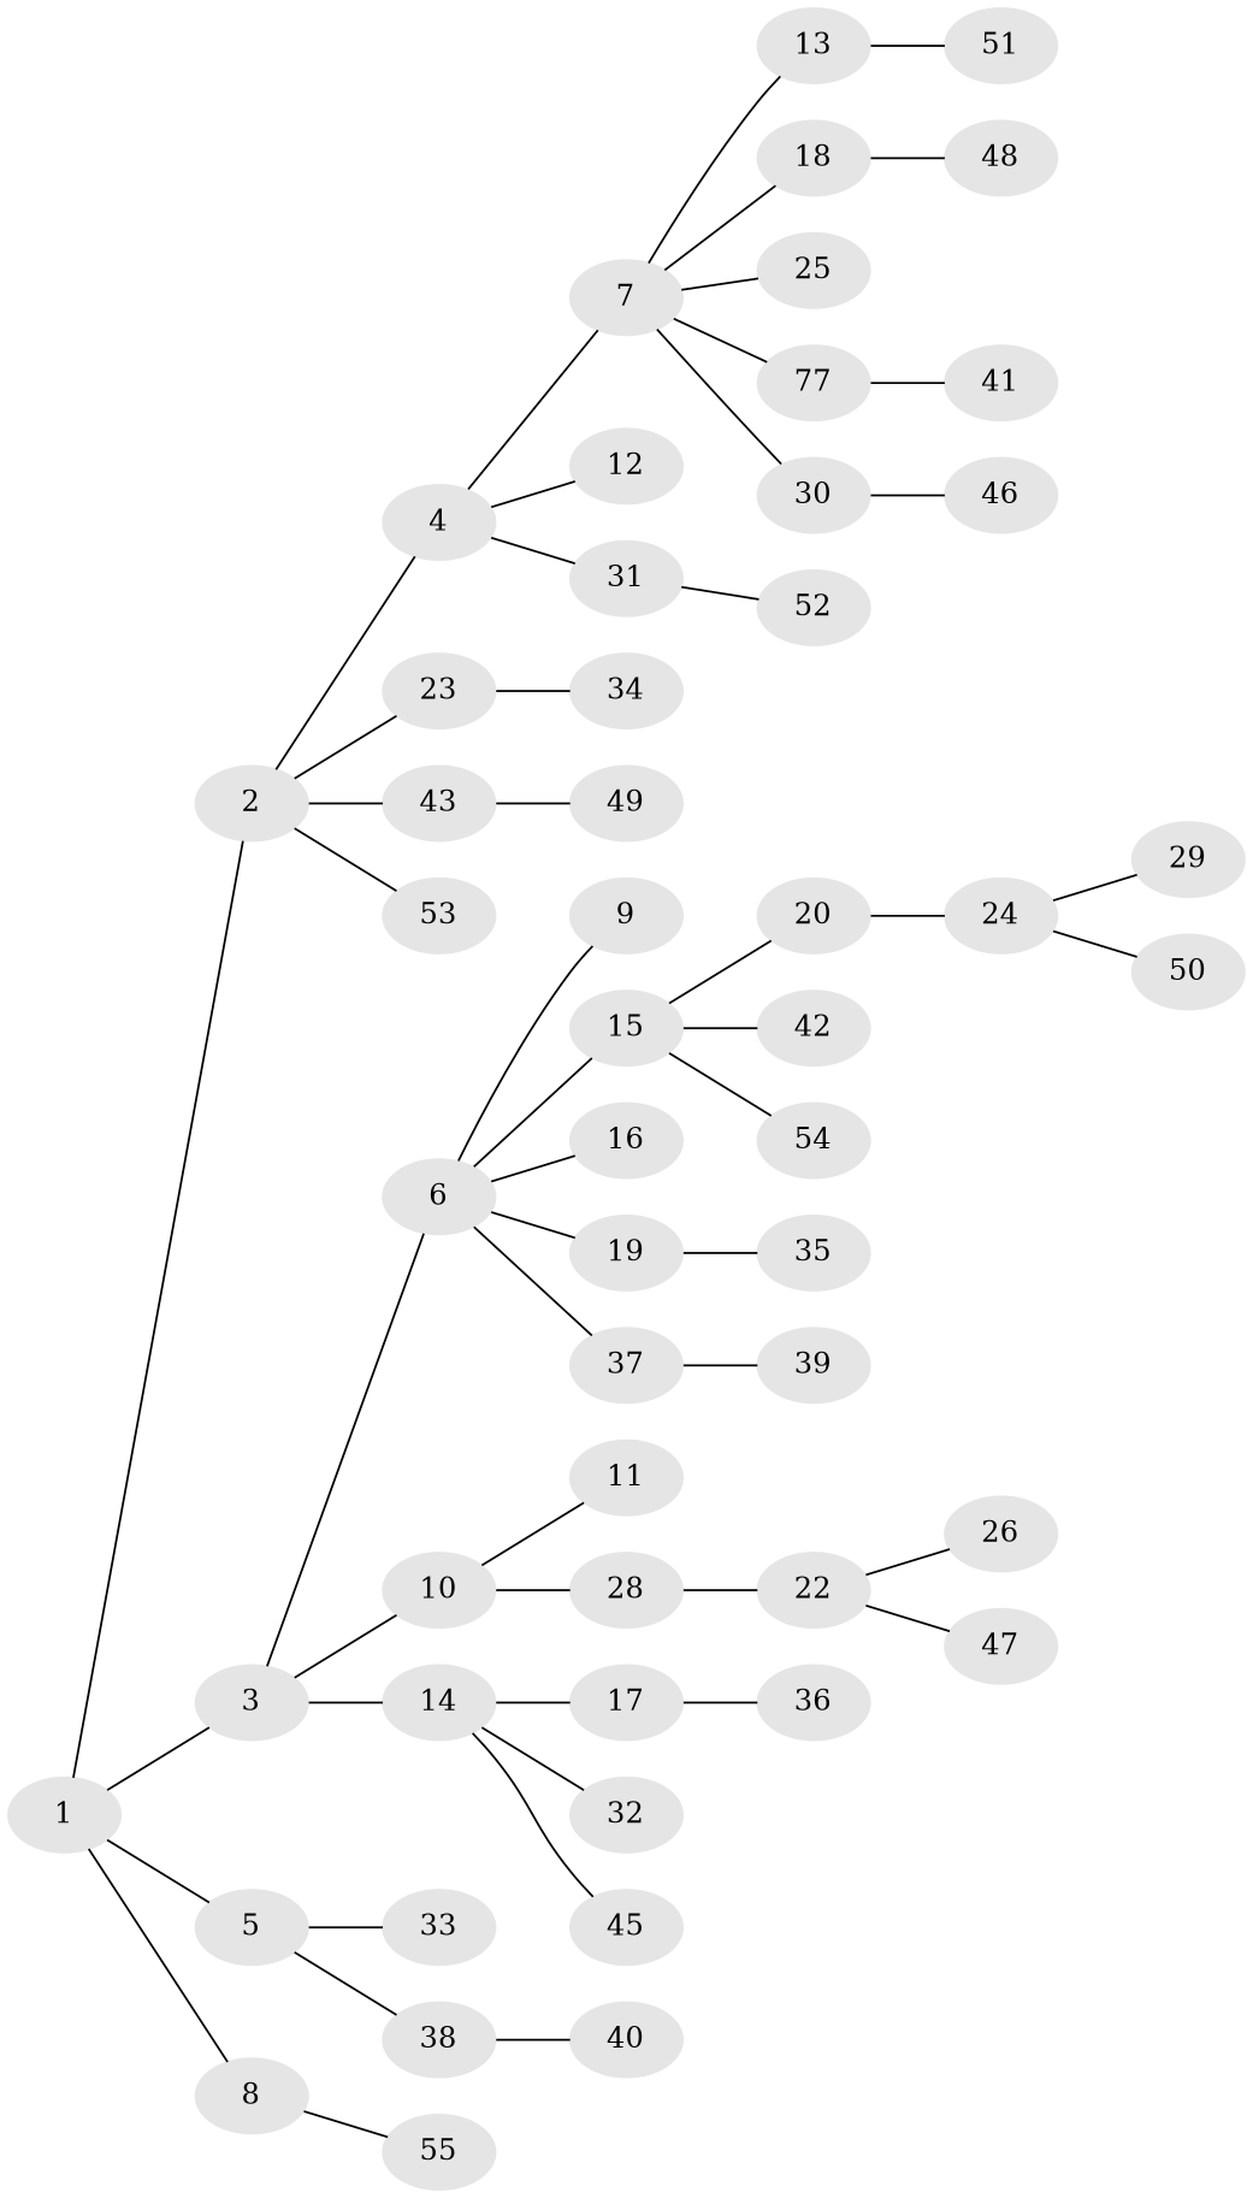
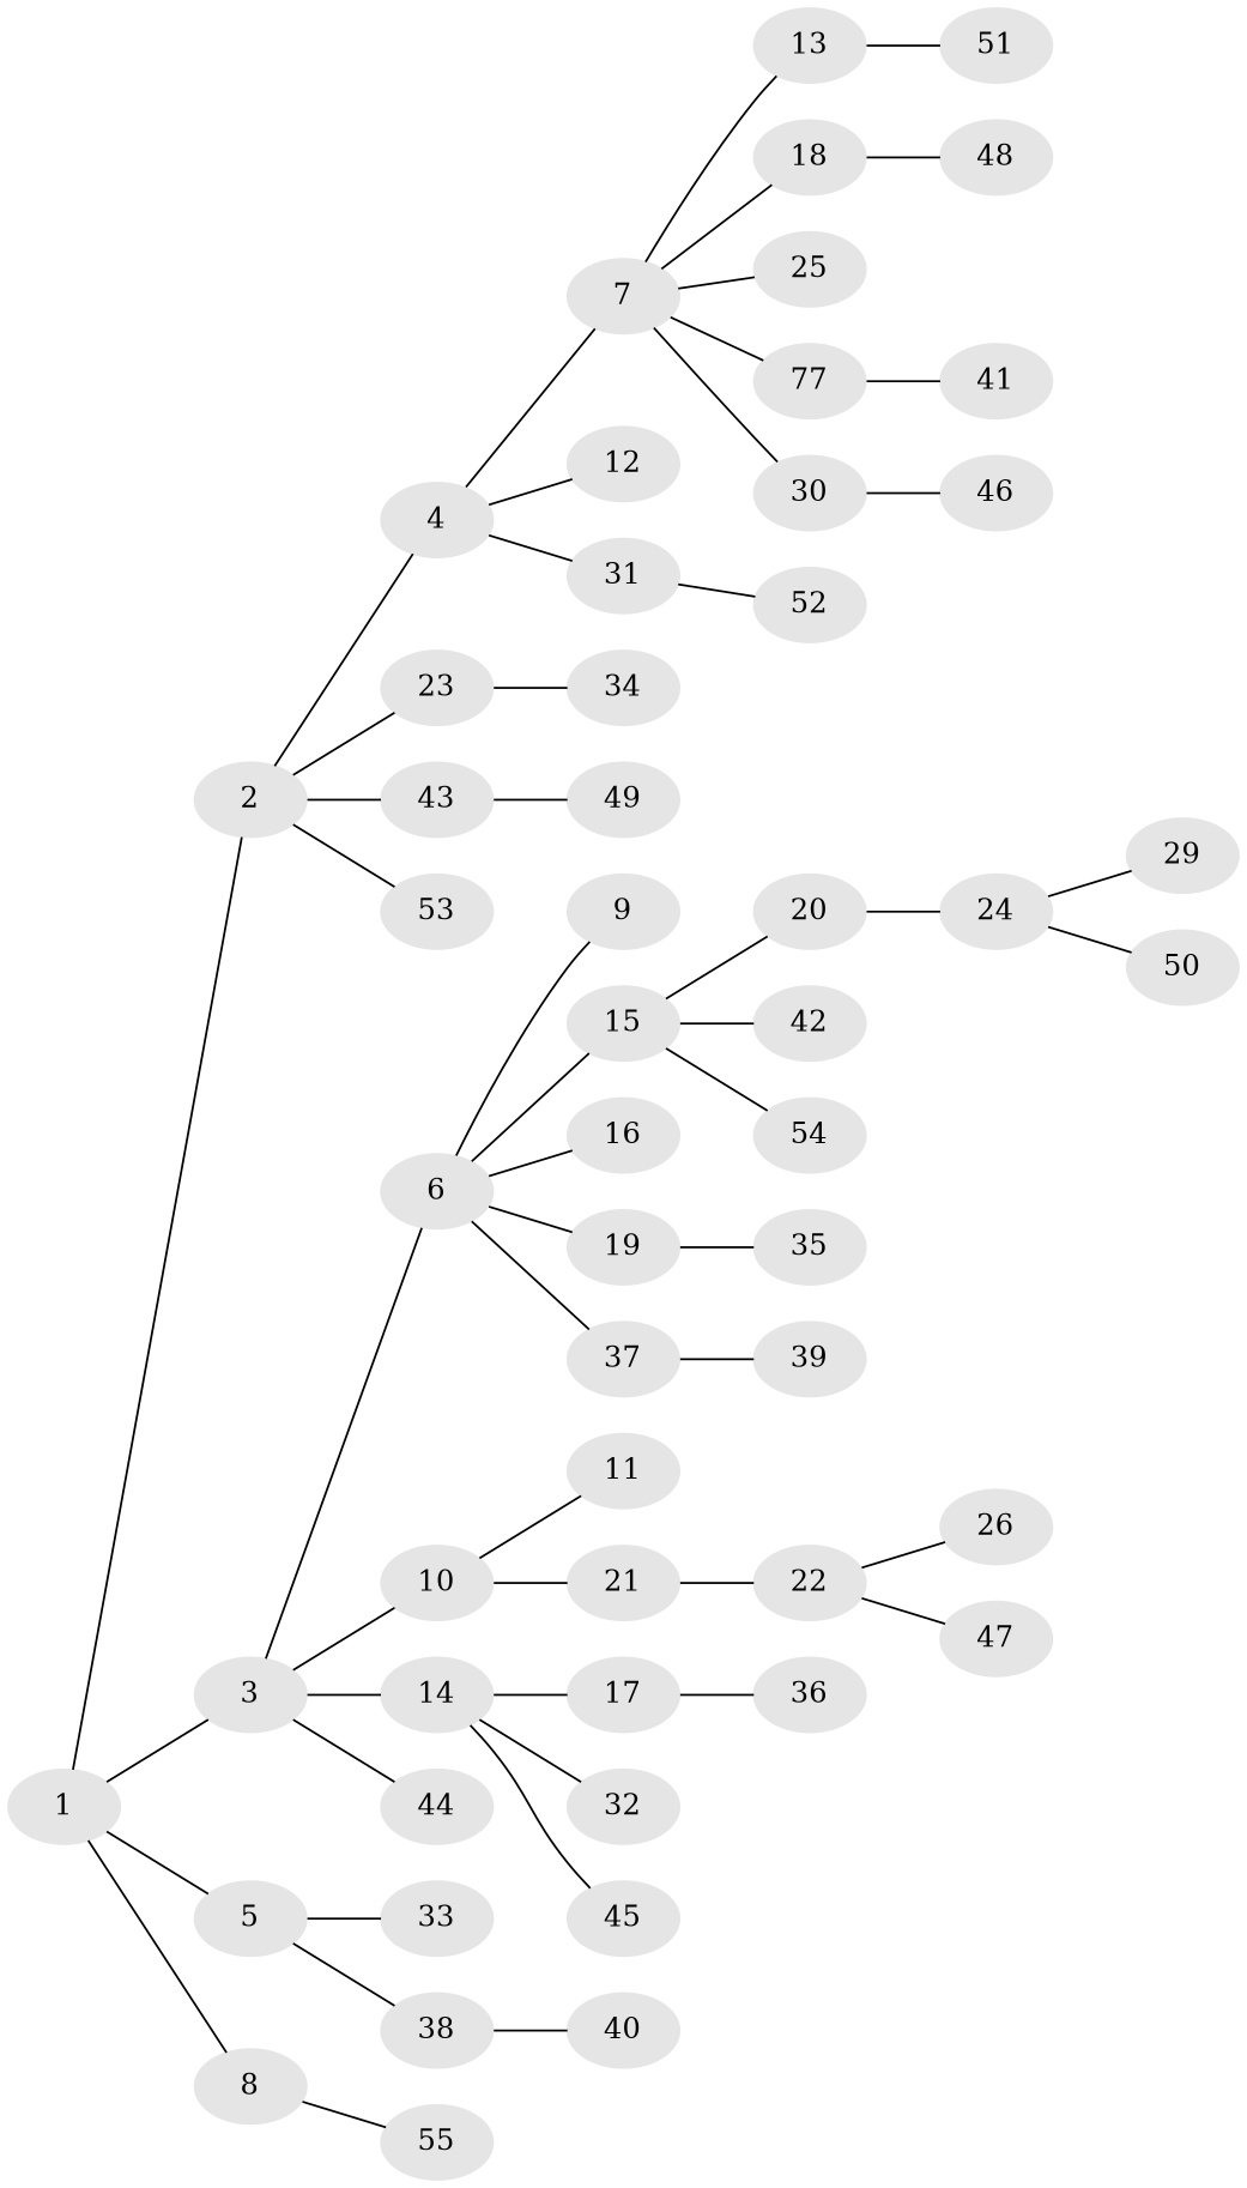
  graph {
    rankdir=LR
    node [color=gray90 style=filled]
    1
    2
    3
    5
    8
    4
    23
    43
    53
    6
    10
    14
+   44
    33
    38
    55
    7
    12
    31
    34
    49
    9
    15
    16
    19
    37
    11
-   21 [label=28]
+   21
    17
    32
    45
    13
    18
    25
    n35 [label=77]
    30
    52
    40
    20
    42
    54
    35
    39
    51
    48
    41
    46
    22
    36
    24
    29
    50
    26
    47
    1 -- 2
    1 -- 3
    1 -- 5
    1 -- 8
    2 -- 4
    2 -- 23
    2 -- 43
    2 -- 53
    3 -- 6
    3 -- 10
    3 -- 14
+   3 -- 44
    5 -- 33
    5 -- 38
    8 -- 55
    4 -- 7
    4 -- 12
    4 -- 31
    23 -- 34
    43 -- 49
    6 -- 9
    6 -- 15
    6 -- 16
    6 -- 19
    6 -- 37
    10 -- 11
    10 -- 21
    14 -- 17
    14 -- 32
    14 -- 45
    38 -- 40
    7 -- 13
    7 -- 18
    7 -- 25
    7 -- n35
    7 -- 30
    31 -- 52
    15 -- 20
    15 -- 42
    15 -- 54
    19 -- 35
    37 -- 39
    21 -- 22
    17 -- 36
    13 -- 51
    18 -- 48
    n35 -- 41
    30 -- 46
    20 -- 24
    22 -- 26
    22 -- 47
    24 -- 29
    24 -- 50
  }
